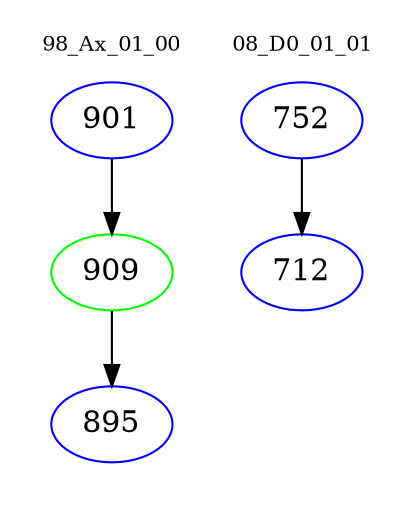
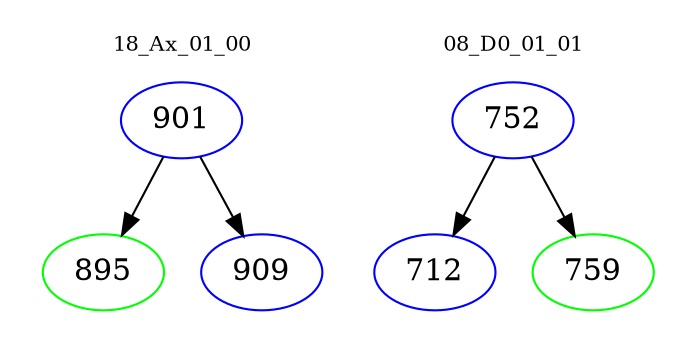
  digraph {
    node [color=blue]
    edge [color=black]
    n1 [label=901]
-   n2 [label=895]
-   n3 [color=green label=909]
+   n2 [color=green label=895]
+   n3 [label=909]
    n4 [label=752]
    n5 [label=712]
+   n6 [color=green label=759]
    subgraph cluster_1 {
      color=white
      fontsize=10
-     label="98_Ax_01_00"
+     label="18_Ax_01_00"
      n1
      n2
      n3
    }
    subgraph cluster_2 {
      color=white
      fontsize=10
      label="08_D0_01_01"
      n4
      n5
+     n6
    }
-   n3 -> n2
+   n1 -> n2
    n1 -> n3
    n4 -> n5
+   n4 -> n6
  }
